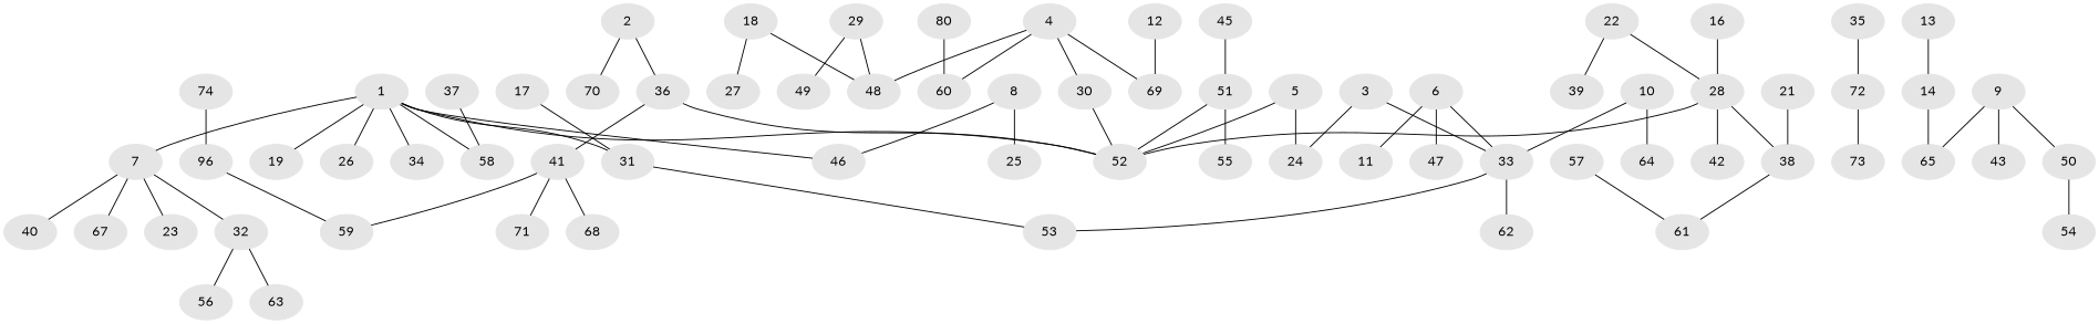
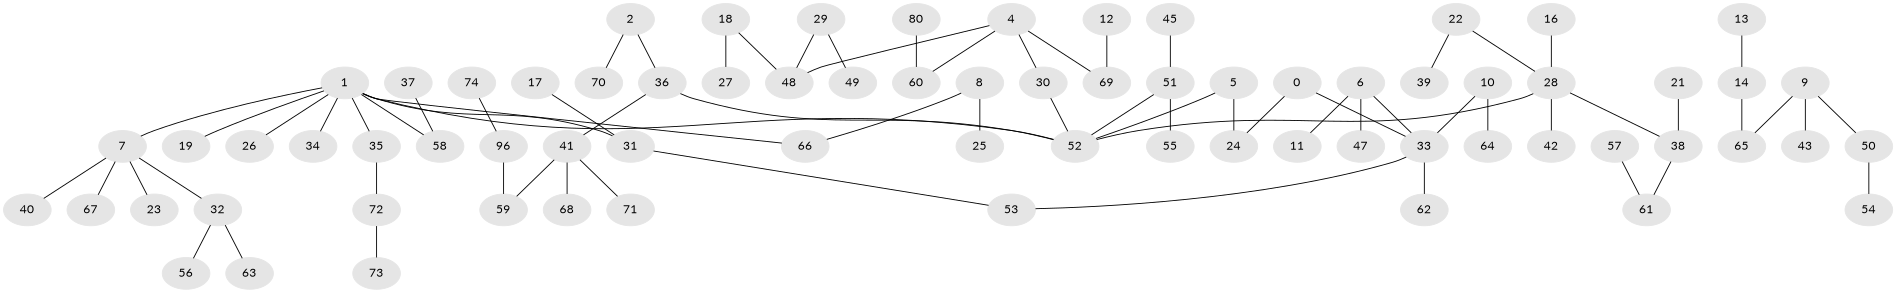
  graph {
    fontname=Lato
    node [color=gray90 fontname=Lato style=filled]
    edge [fontname=Lato weight=1.0]
    1
    7
    19
    26
    34
    35
    52
    58
-   66 [label=46]
+   66
    31
    23
    32
    40
    67
    72
    2
    36
    70
    41
-   3
+   3 [label=0]
    24
    33
    53
    62
    4
    30
    48
    60
    69
    5
    6
    11
    47
    56
    63
    8
    25
    9
    65
    43
    50
    54
    10
    64
    12
    13
    14
    16
    28
    38
    42
    17
    18
    27
    n55 [label=80]
    21
    61
    22
    39
    29
    49
    73
    59
    68
    71
    37
    n67 [label=74]
    n68 [label=96]
    45
    51
    55
    57
    1 -- 7
    1 -- 19
    1 -- 26
    1 -- 34
+   1 -- 35
    1 -- 52
    1 -- 58
    1 -- 66
    1 -- 31
    7 -- 23
    7 -- 32
    7 -- 40
    7 -- 67
    35 -- 72
    31 -- 53
    32 -- 56
    32 -- 63
    72 -- 73
    2 -- 36
    2 -- 70
    36 -- 52
    36 -- 41
    41 -- 59
    41 -- 68
    41 -- 71
    3 -- 24
    3 -- 33
    33 -- 53
    33 -- 62
    4 -- 30
    4 -- 48
    4 -- 60
    4 -- 69
    30 -- 52
    5 -- 52
    5 -- 24
    6 -- 33
    6 -- 11
    6 -- 47
    8 -- 66
    8 -- 25
    9 -- 65
    9 -- 43
    9 -- 50
    50 -- 54
    10 -- 33
    10 -- 64
    12 -- 69
    13 -- 14
    14 -- 65
    16 -- 28
    28 -- 52
    28 -- 38
    28 -- 42
    38 -- 61
    17 -- 31
    18 -- 48
    18 -- 27
    n55 -- 60
    21 -- 38
    22 -- 28
    22 -- 39
    29 -- 48
    29 -- 49
    37 -- 58
    n67 -- n68
    n68 -- 59
    45 -- 51
    51 -- 52
    51 -- 55
    57 -- 61
  }
